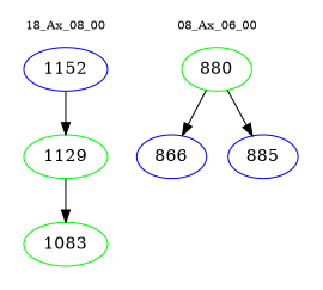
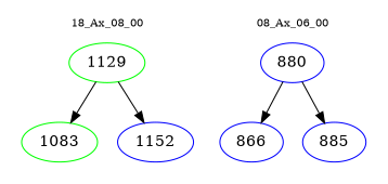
  digraph {
    node [color=green]
    edge [color=black]
    n1 [label=1129]
    n2 [label=1083]
    n3 [color=blue label=1152]
-   n4 [label=880]
+   n4 [color=blue label=880]
    n5 [color=blue label=866]
    n6 [color=blue label=885]
    subgraph cluster_1 {
      color=white
      fontsize=10
      label="18_Ax_08_00"
      n1
      n2
      n3
    }
    subgraph cluster_2 {
      color=white
      fontsize=10
      label="08_Ax_06_00"
      n4
      n5
      n6
    }
    n1 -> n2
-   n3 -> n1
+   n1 -> n3
    n4 -> n5
    n4 -> n6
  }
